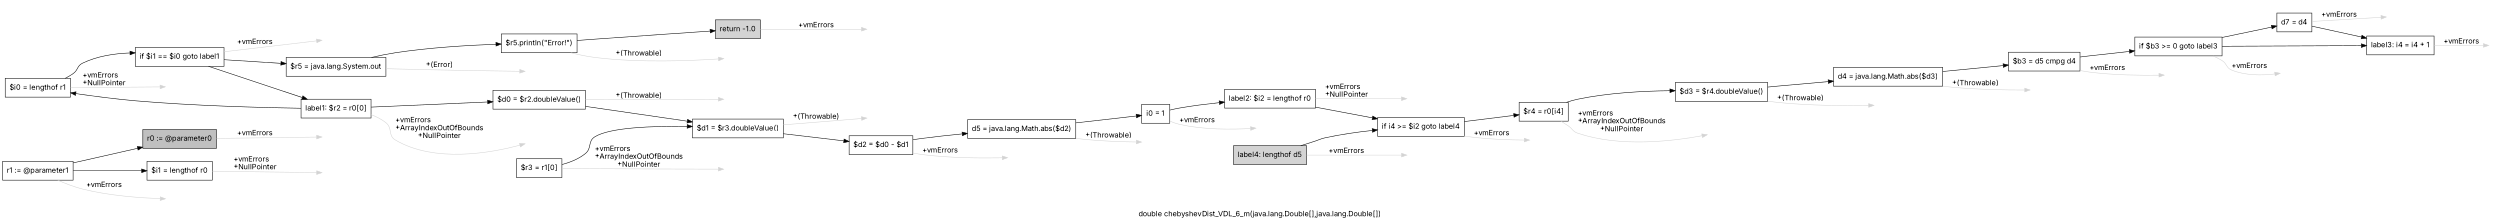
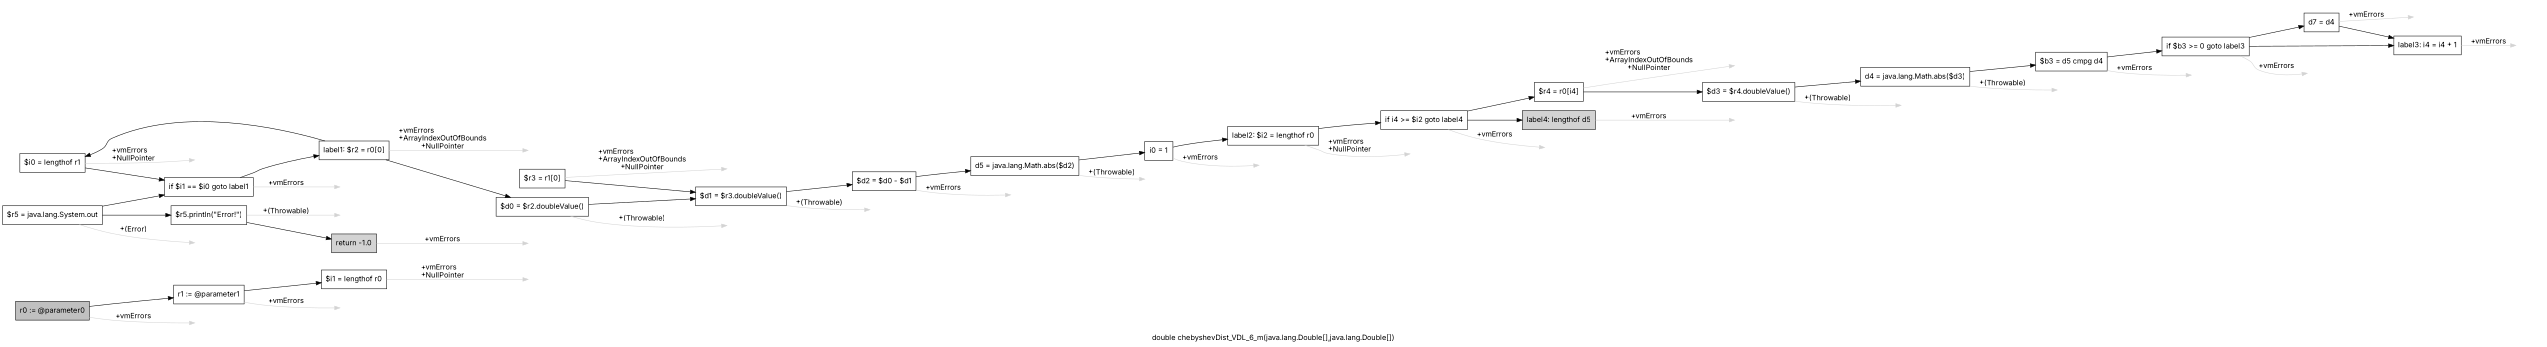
  digraph {
    fontname=Inter
    label="double chebyshevDist_VDL_6_m(java.lang.Double[],java.lang.Double[])"
    rankdir=LR
    node [fontname=Inter shape=box style=invis]
    edge [color=black fontname=Inter]
    n1 [fillcolor=gray label="r0 := @parameter0" style=filled]
    n2 [label="r1 := @parameter1" style=""]
    n3 [label=Esc]
    n4 [label="$i1 = lengthof r0" style=""]
    n5 [label=Esc]
    n6 [label=Esc]
    n7 [label="$i0 = lengthof r1" style=""]
    n8 [label="if $i1 == $i0 goto label1" style=""]
    n9 [label=Esc]
    n10 [label="$r5 = java.lang.System.out" style=""]
    n11 [label="label1: $r2 = r0[0]" style=""]
    n12 [label=Esc]
    n13 [label="$r5.println(\"Error!\")" style=""]
    n14 [label=Esc]
    n15 [label="$d0 = $r2.doubleValue()" style=""]
    n16 [label=Esc]
    n17 [fillcolor=lightgray label="return -1.0" style=filled]
    n18 [label=Esc]
    n19 [label=Esc]
    n20 [label="$d1 = $r3.doubleValue()" style=""]
    n21 [label=Esc]
    n22 [label="$r3 = r1[0]" style=""]
    n23 [label=Esc]
    n24 [label="$d2 = $d0 - $d1" style=""]
    n25 [label=Esc]
    n26 [label="d5 = java.lang.Math.abs($d2)" style=""]
    n27 [label=Esc]
    n28 [label="i0 = 1" style=""]
    n29 [label=Esc]
    n30 [label="label2: $i2 = lengthof r0" style=""]
    n31 [label=Esc]
    n32 [label="if i4 >= $i2 goto label4" style=""]
    n33 [label=Esc]
    n34 [label="$r4 = r0[i4]" style=""]
    n35 [fillcolor=lightgray label="label4: lengthof d5" style=filled]
    n36 [label=Esc]
    n37 [label="$d3 = $r4.doubleValue()" style=""]
    n38 [label=Esc]
    n39 [label=Esc]
    n40 [label="d4 = java.lang.Math.abs($d3)" style=""]
    n41 [label=Esc]
    n42 [label="$b3 = d5 cmpg d4" style=""]
    n43 [label=Esc]
    n44 [label="if $b3 >= 0 goto label3" style=""]
    n45 [label=Esc]
    n46 [label="d7 = d4" style=""]
    n47 [label="label3: i4 = i4 + 1" style=""]
    n48 [label=Esc]
    n49 [label=Esc]
    n50 [label=Esc]
    n51 [label=Esc]
-   n2 -> n1
+   n1 -> n2
    n1 -> n3 [color=lightgray label="\l+vmErrors"]
    n2 -> n4
    n2 -> n5 [color=lightgray label="\l+vmErrors"]
    n4 -> n6 [color=lightgray label="\l+vmErrors\l+NullPointer"]
    n7 -> n8
    n7 -> n9 [color=lightgray label="\l+vmErrors\l+NullPointer"]
-   n8 -> n10
+   n10 -> n8
    n8 -> n11
    n8 -> n12 [color=lightgray label="\l+vmErrors"]
    n10 -> n13
    n10 -> n14 [color=lightgray label="\l+(Error)"]
    n11 -> n7
    n11 -> n15
    n11 -> n16 [color=lightgray label="\l+vmErrors\l+ArrayIndexOutOfBounds\l+NullPointer"]
    n13 -> n17
    n13 -> n18 [color=lightgray label="\l+(Throwable)"]
    n15 -> n19 [color=lightgray label="\l+(Throwable)"]
    n15 -> n20
    n17 -> n21 [color=lightgray label="\l+vmErrors"]
    n20 -> n24
    n20 -> n25 [color=lightgray label="\l+(Throwable)"]
    n22 -> n20
    n22 -> n23 [color=lightgray label="\l+vmErrors\l+ArrayIndexOutOfBounds\l+NullPointer"]
    n24 -> n26
    n24 -> n27 [color=lightgray label="\l+vmErrors"]
    n26 -> n28
    n26 -> n29 [color=lightgray label="\l+(Throwable)"]
    n28 -> n30
    n28 -> n31 [color=lightgray label="\l+vmErrors"]
    n30 -> n32
    n30 -> n33 [color=lightgray label="\l+vmErrors\l+NullPointer"]
    n32 -> n34
-   n35 -> n32
+   n32 -> n35
    n32 -> n36 [color=lightgray label="\l+vmErrors"]
    n34 -> n37
    n34 -> n38 [color=lightgray label="\l+vmErrors\l+ArrayIndexOutOfBounds\l+NullPointer"]
    n35 -> n39 [color=lightgray label="\l+vmErrors"]
    n37 -> n40
    n37 -> n41 [color=lightgray label="\l+(Throwable)"]
    n40 -> n42
    n40 -> n43 [color=lightgray label="\l+(Throwable)"]
    n42 -> n44
    n42 -> n45 [color=lightgray label="\l+vmErrors"]
    n44 -> n46
    n44 -> n47
    n44 -> n48 [color=lightgray label="\l+vmErrors"]
    n46 -> n47
    n46 -> n49 [color=lightgray label="\l+vmErrors"]
    n47 -> n50 [color=lightgray label="\l+vmErrors"]
  }
